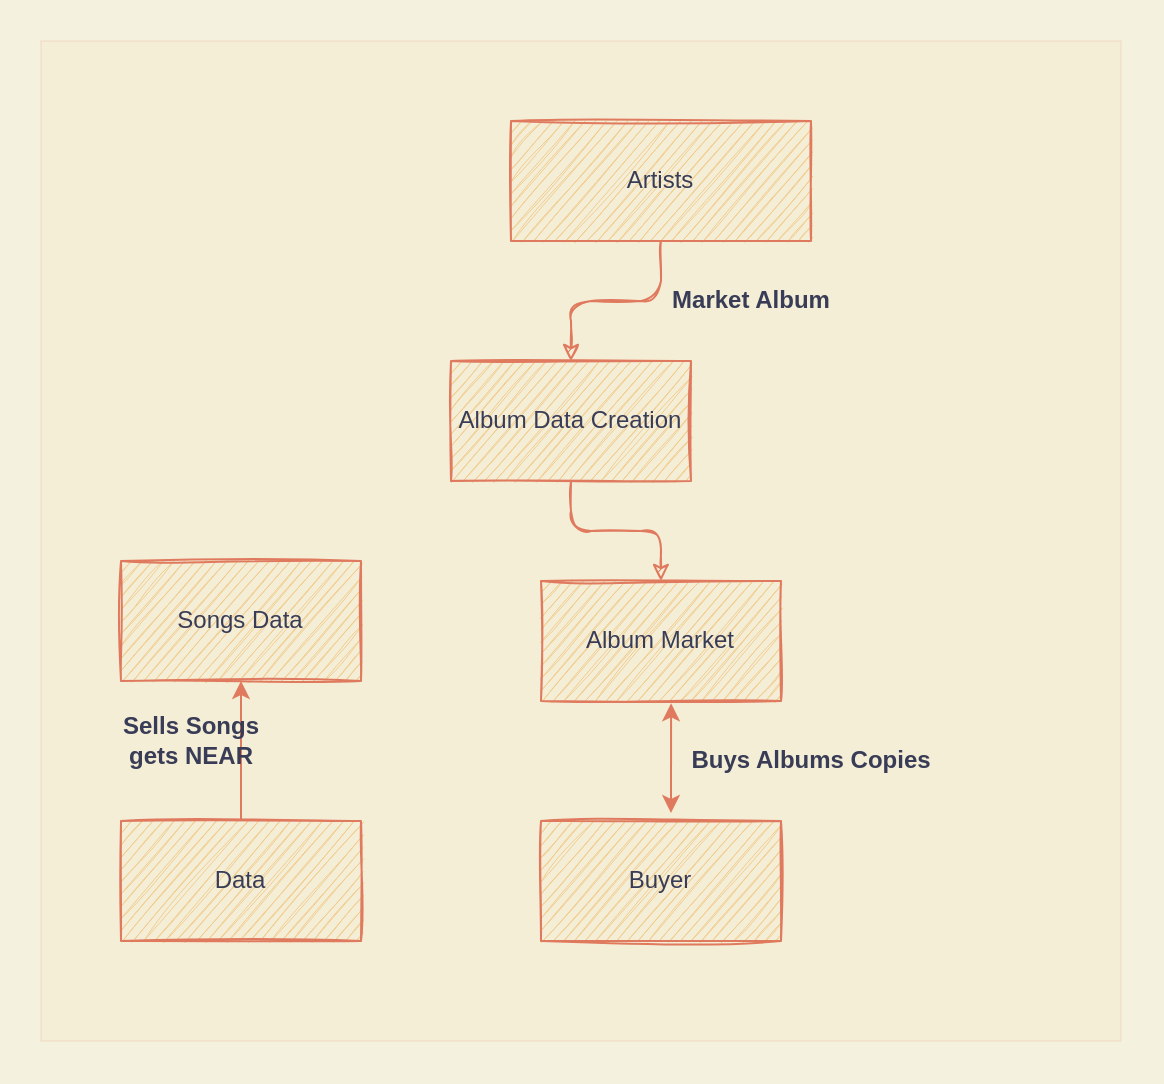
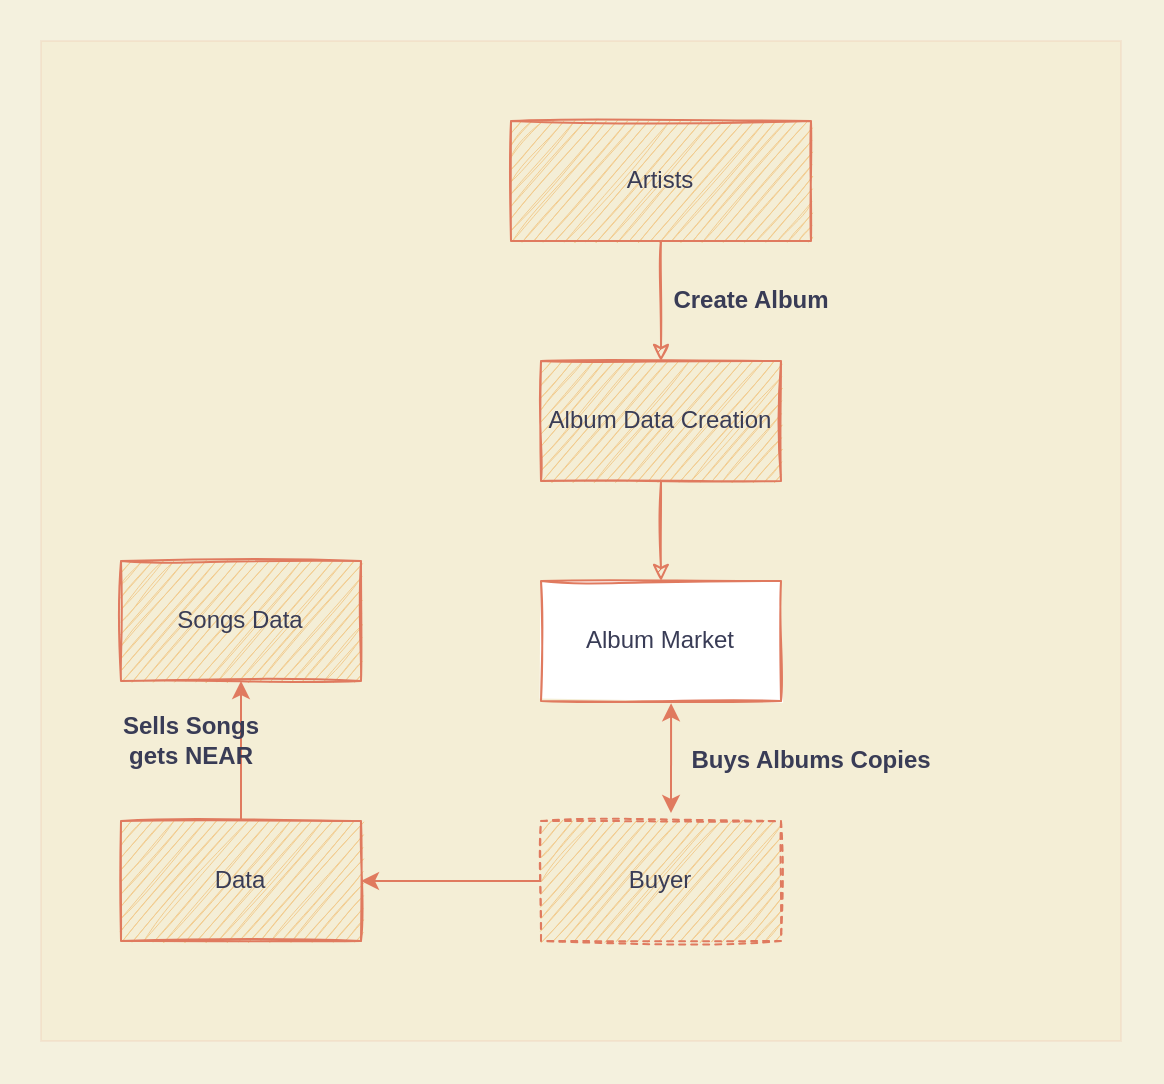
  <mxCell id="0" />
  <mxCell id="1" parent="0" />
  <mxCell id="2" value="" style="rounded=0;whiteSpace=wrap;html=1;sketch=0;fontColor=#393C56;strokeColor=#E07A5F;fillColor=#F2CC8F;opacity=10;" parent="1" vertex="1"><mxGeometry x="20" y="20" width="540" height="500" as="geometry" /></mxCell>
  <mxCell id="3" value="" style="group;fontColor=#393C56;" parent="1" vertex="1" connectable="0"><mxGeometry x="170" y="70" width="360" height="400" as="geometry" /></mxCell>
  <mxCell id="4" value="Artists" style="rounded=0;whiteSpace=wrap;html=1;sketch=1;fontColor=#393C56;strokeColor=#E07A5F;fillColor=#F2CC8F;" parent="3" vertex="1"><mxGeometry x="85" y="-10" width="150" height="60" as="geometry" /></mxCell>
- <mxCell id="5" value="Album Data Creation" style="rounded=0;whiteSpace=wrap;html=1;sketch=1;fontColor=#393C56;strokeColor=#E07A5F;fillColor=#F2CC8F;" parent="3" vertex="1"><mxGeometry x="55" y="110" width="120" height="60" as="geometry" /></mxCell>
- <mxCell id="6" value="Album Market" style="rounded=0;whiteSpace=wrap;html=1;sketch=1;fontColor=#393C56;strokeColor=#E07A5F;fillColor=#F2CC8F;" parent="3" vertex="1"><mxGeometry x="100" y="220" width="120" height="60" as="geometry" /></mxCell>
+ <mxCell id="5" value="Album Data Creation" style="rounded=0;whiteSpace=wrap;html=1;sketch=1;fontColor=#393C56;strokeColor=#E07A5F;fillColor=#F2CC8F;" parent="3" vertex="1"><mxGeometry x="100" y="110" width="120" height="60" as="geometry" /></mxCell>
+ <mxCell id="6" value="Album Market" style="rounded=0;whiteSpace=wrap;html=1;sketch=1;fontColor=#393C56;strokeColor=#E07A5F;fillColor=#ffffff;" parent="3" vertex="1"><mxGeometry x="100" y="220" width="120" height="60" as="geometry" /></mxCell>
  <mxCell id="7" style="edgeStyle=orthogonalEdgeStyle;curved=0;rounded=1;sketch=1;orthogonalLoop=1;jettySize=auto;html=1;entryX=0.5;entryY=0;entryDx=0;entryDy=0;fontColor=#393C56;strokeColor=#E07A5F;fillColor=#F2CC8F;labelBackgroundColor=#F4F1DE;" parent="3" source="5" target="6" edge="1"><mxGeometry relative="1" as="geometry" /></mxCell>
  <mxCell id="8" style="edgeStyle=orthogonalEdgeStyle;curved=0;rounded=1;sketch=1;orthogonalLoop=1;jettySize=auto;html=1;entryX=0.5;entryY=0;entryDx=0;entryDy=0;fontColor=#393C56;strokeColor=#E07A5F;fillColor=#F2CC8F;labelBackgroundColor=#F4F1DE;" parent="3" source="4" target="5" edge="1"><mxGeometry relative="1" as="geometry" /></mxCell>
- <mxCell id="9" value="Buyer" style="rounded=0;whiteSpace=wrap;html=1;sketch=1;fontColor=#393C56;strokeColor=#E07A5F;fillColor=#F2CC8F;" parent="3" vertex="1"><mxGeometry x="100" y="340" width="120" height="60" as="geometry" /></mxCell>
+ <mxCell id="9" value="Buyer" style="rounded=0;whiteSpace=wrap;html=1;sketch=1;fontColor=#393C56;strokeColor=#E07A5F;fillColor=#F2CC8F;dashed=1;" parent="3" vertex="1"><mxGeometry x="100" y="340" width="120" height="60" as="geometry" /></mxCell>
  <mxCell id="10" value="" style="endArrow=classic;startArrow=classic;html=1;fontColor=#393C56;strokeColor=#E07A5F;fillColor=#F2CC8F;entryX=0.542;entryY=1.019;entryDx=0;entryDy=0;entryPerimeter=0;labelBackgroundColor=#F4F1DE;" parent="3" target="6" edge="1"><mxGeometry width="50" height="50" relative="1" as="geometry"><mxPoint x="165" y="336" as="sourcePoint" /><mxPoint x="170" y="280.0" as="targetPoint" /></mxGeometry></mxCell>
- <mxCell id="11" value="&lt;b&gt;Market Album&lt;/b&gt;" style="text;html=1;align=center;verticalAlign=middle;resizable=0;points=[];autosize=1;strokeColor=none;fontColor=#393C56;" parent="3" vertex="1"><mxGeometry x="160" y="70" width="90" height="20" as="geometry" /></mxCell>
+ <mxCell id="11" value="&lt;b&gt;Create Album&lt;/b&gt;" style="text;html=1;align=center;verticalAlign=middle;resizable=0;points=[];autosize=1;strokeColor=none;fontColor=#393C56;" parent="3" vertex="1"><mxGeometry x="160" y="70" width="90" height="20" as="geometry" /></mxCell>
  <mxCell id="12" value="&lt;b&gt;Buys Albums Copies&lt;br&gt;&lt;/b&gt;" style="text;html=1;align=center;verticalAlign=middle;resizable=0;points=[];autosize=1;strokeColor=none;fontColor=#393C56;rotation=0;" parent="3" vertex="1"><mxGeometry x="170" y="300" width="130" height="20" as="geometry" /></mxCell>
  <mxCell id="13" style="edgeStyle=orthogonalEdgeStyle;rounded=0;orthogonalLoop=1;jettySize=auto;html=1;entryX=0.5;entryY=1;entryDx=0;entryDy=0;strokeColor=#E07A5F;fontColor=#393C56;labelBackgroundColor=#F4F1DE;" parent="1" source="14" target="15" edge="1"><mxGeometry relative="1" as="geometry" /></mxCell>
  <mxCell id="14" value="Data" style="rounded=0;whiteSpace=wrap;html=1;sketch=1;fontColor=#393C56;strokeColor=#E07A5F;fillColor=#F2CC8F;" parent="1" vertex="1"><mxGeometry x="60" y="410" width="120" height="60" as="geometry" /></mxCell>
  <mxCell id="15" value="Songs Data" style="rounded=0;whiteSpace=wrap;html=1;sketch=1;fontColor=#393C56;strokeColor=#E07A5F;fillColor=#F2CC8F;" parent="1" vertex="1"><mxGeometry x="60" y="280" width="120" height="60" as="geometry" /></mxCell>
+ <mxCell id="16" style="edgeStyle=orthogonalEdgeStyle;curved=0;rounded=1;sketch=0;orthogonalLoop=1;jettySize=auto;html=1;entryX=1;entryY=0.5;entryDx=0;entryDy=0;fontColor=#393C56;strokeColor=#E07A5F;fillColor=#F2CC8F;labelBackgroundColor=#F4F1DE;" parent="1" source="9" target="14" edge="1"><mxGeometry relative="1" as="geometry" /></mxCell>
  <mxCell id="17" value="&lt;b&gt;Sells Songs&lt;br&gt;gets NEAR&lt;br&gt;&lt;/b&gt;" style="text;html=1;align=center;verticalAlign=middle;resizable=0;points=[];autosize=1;strokeColor=none;fontColor=#393C56;" parent="1" vertex="1"><mxGeometry x="55" y="355" width="80" height="30" as="geometry" /></mxCell>
